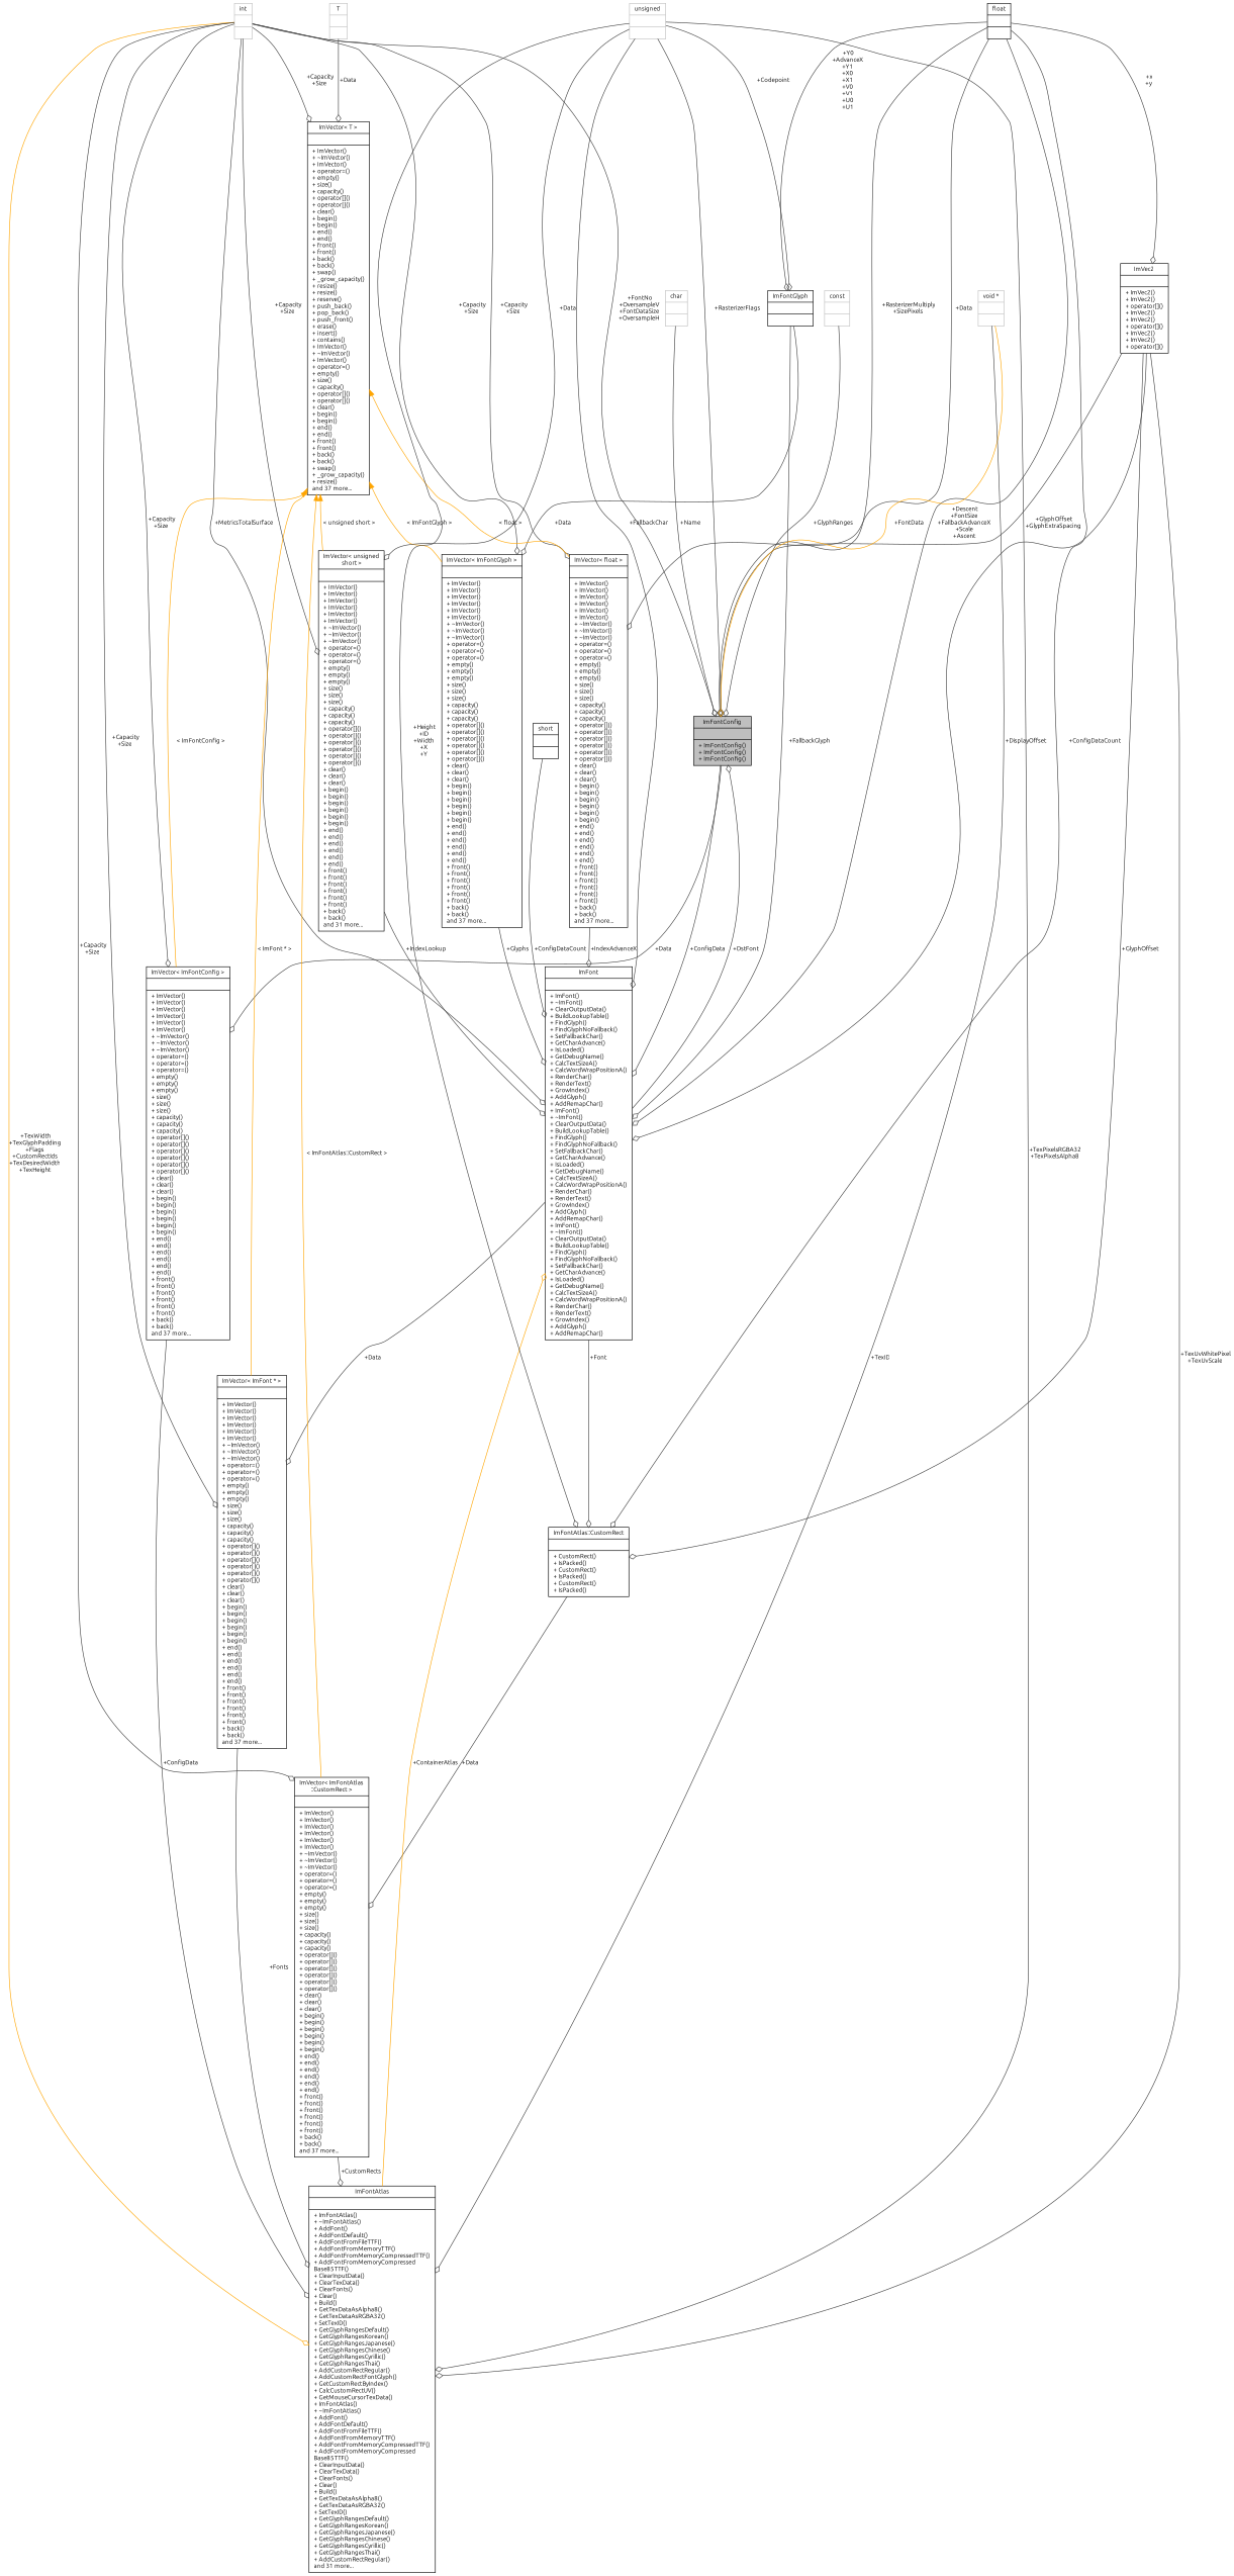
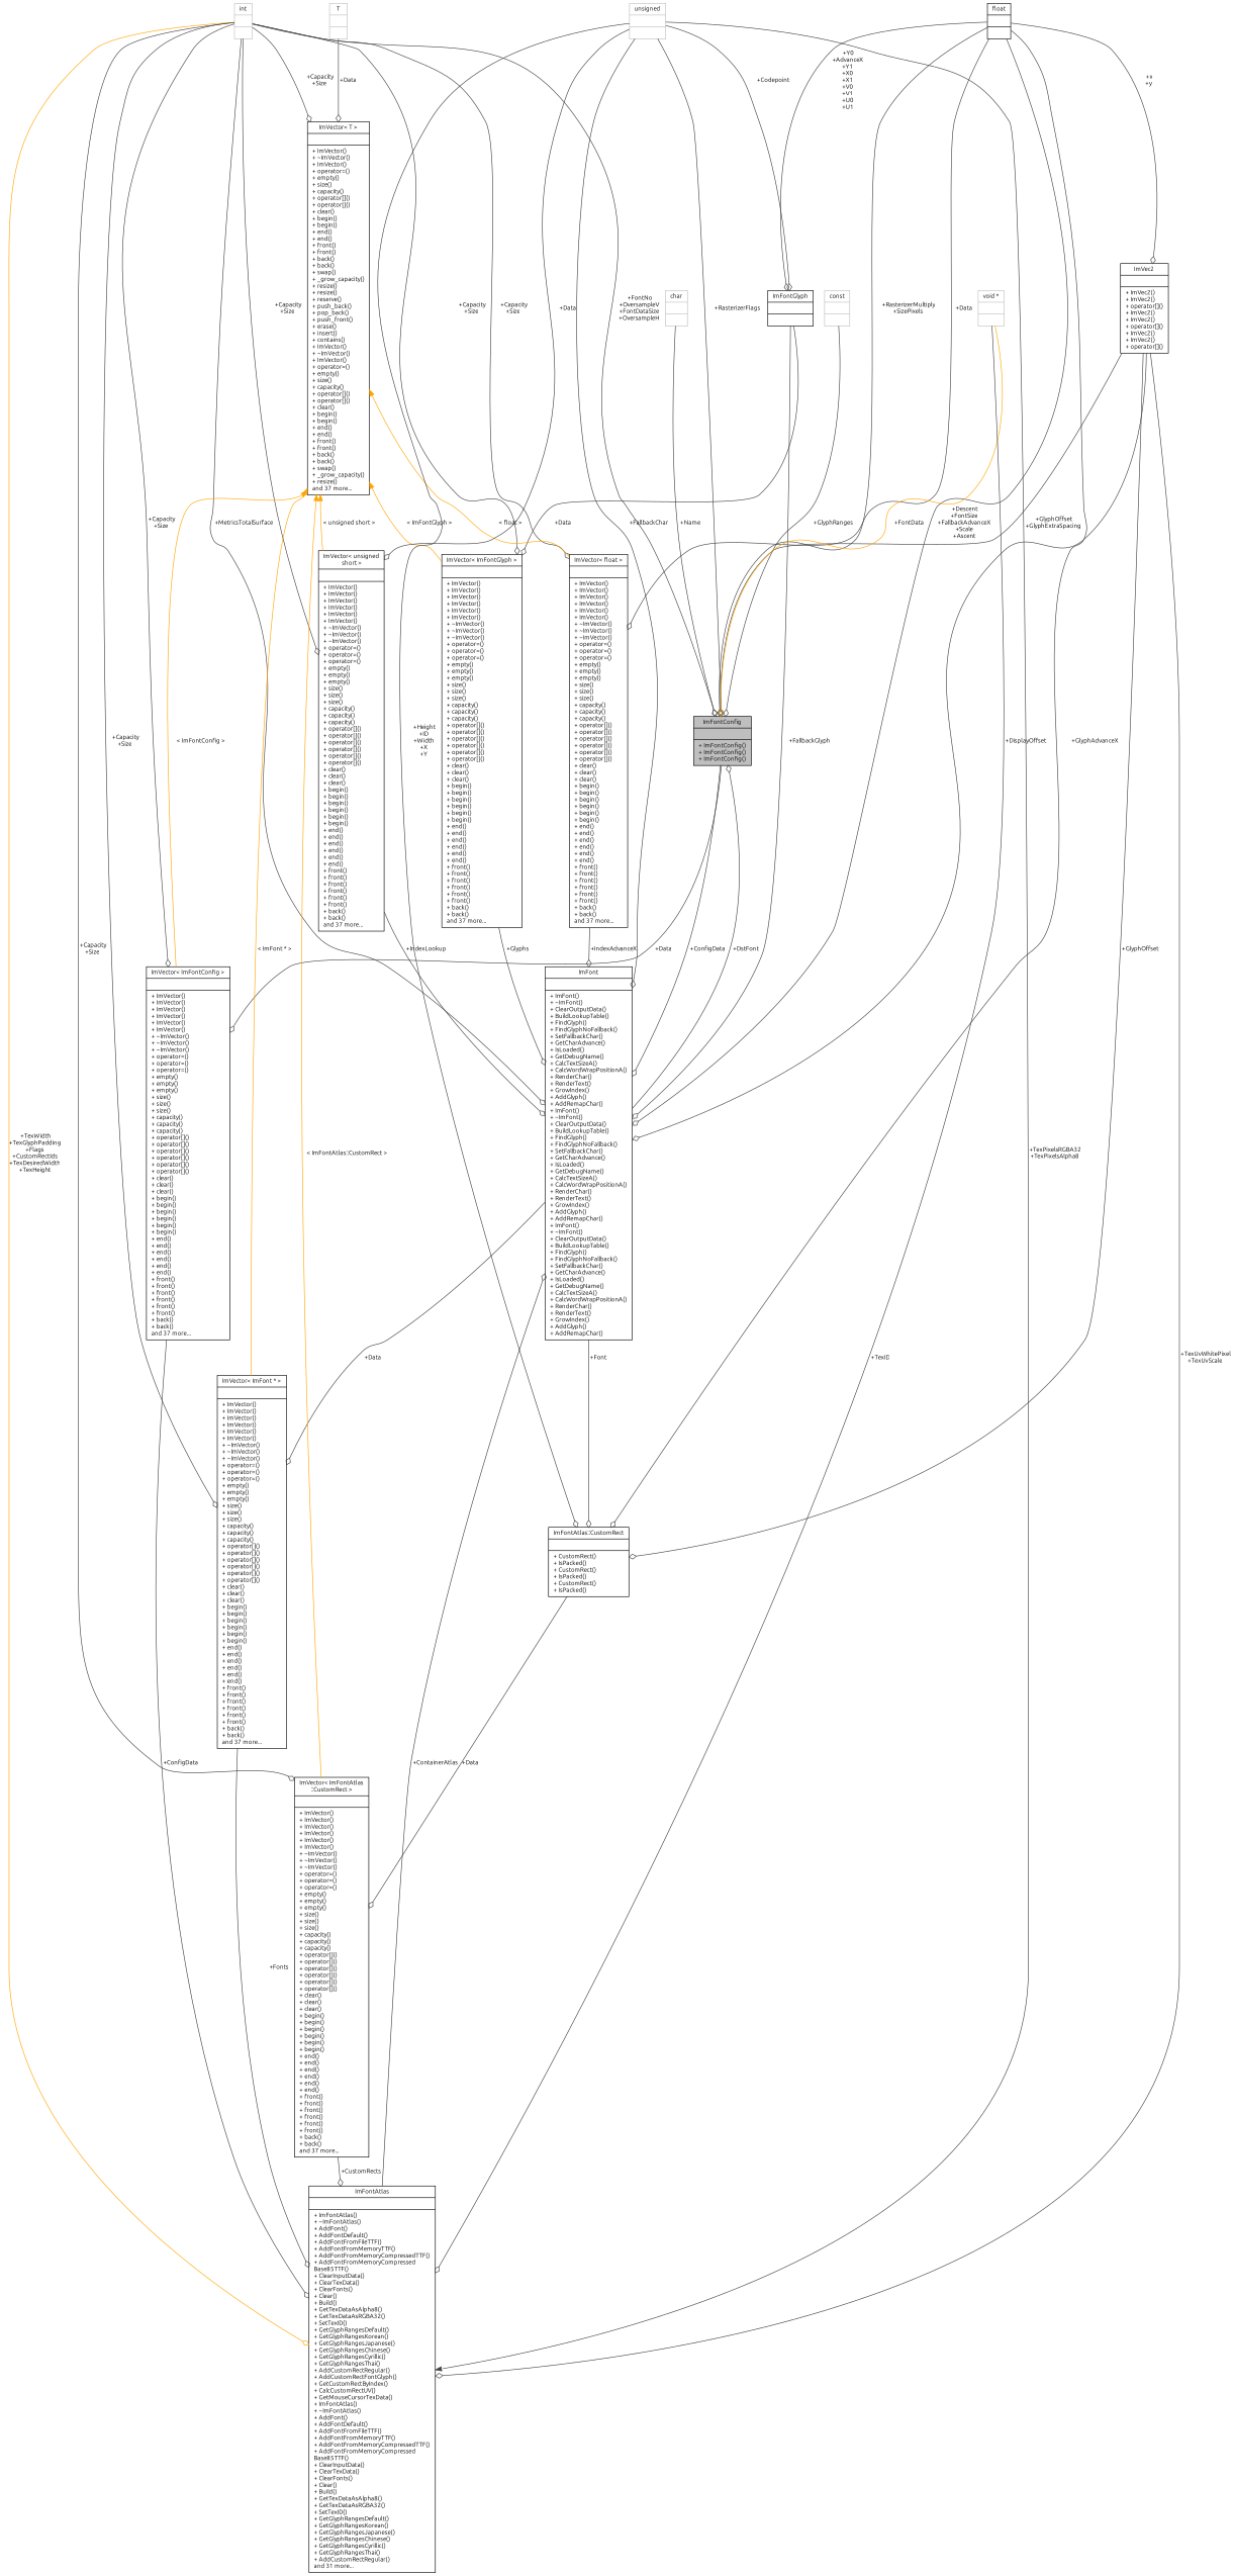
  digraph {
    fontname=Ubuntu
    node [color=black fontname=Ubuntu fontsize=10 shape=record]
    edge [arrowhead=odiamond color=grey25 fontname=Ubuntu fontsize=10 labelfontname=Helvetica labelfontsize=10 style=solid]
    n1 [fillcolor=grey75 fontcolor=black height=0.2 label="{ImFontConfig\n||+ ImFontConfig()\l+ ImFontConfig()\l+ ImFontConfig()\l}" style=filled width=0.4]
    n2 [height=0.2 label="{ImFont\n||+ ImFont()\l+ ~ImFont()\l+ ClearOutputData()\l+ BuildLookupTable()\l+ FindGlyph()\l+ FindGlyphNoFallback()\l+ SetFallbackChar()\l+ GetCharAdvance()\l+ IsLoaded()\l+ GetDebugName()\l+ CalcTextSizeA()\l+ CalcWordWrapPositionA()\l+ RenderChar()\l+ RenderText()\l+ GrowIndex()\l+ AddGlyph()\l+ AddRemapChar()\l+ ImFont()\l+ ~ImFont()\l+ ClearOutputData()\l+ BuildLookupTable()\l+ FindGlyph()\l+ FindGlyphNoFallback()\l+ SetFallbackChar()\l+ GetCharAdvance()\l+ IsLoaded()\l+ GetDebugName()\l+ CalcTextSizeA()\l+ CalcWordWrapPositionA()\l+ RenderChar()\l+ RenderText()\l+ GrowIndex()\l+ AddGlyph()\l+ AddRemapChar()\l+ ImFont()\l+ ~ImFont()\l+ ClearOutputData()\l+ BuildLookupTable()\l+ FindGlyph()\l+ FindGlyphNoFallback()\l+ SetFallbackChar()\l+ GetCharAdvance()\l+ IsLoaded()\l+ GetDebugName()\l+ CalcTextSizeA()\l+ CalcWordWrapPositionA()\l+ RenderChar()\l+ RenderText()\l+ GrowIndex()\l+ AddGlyph()\l+ AddRemapChar()\l}" width=0.4]
    n3 [height=0.2 label="{ImVector\< ImFontConfig \>\n||+ ImVector()\l+ ImVector()\l+ ImVector()\l+ ImVector()\l+ ImVector()\l+ ImVector()\l+ ~ImVector()\l+ ~ImVector()\l+ ~ImVector()\l+ operator=()\l+ operator=()\l+ operator=()\l+ empty()\l+ empty()\l+ empty()\l+ size()\l+ size()\l+ size()\l+ capacity()\l+ capacity()\l+ capacity()\l+ operator[]()\l+ operator[]()\l+ operator[]()\l+ operator[]()\l+ operator[]()\l+ operator[]()\l+ clear()\l+ clear()\l+ clear()\l+ begin()\l+ begin()\l+ begin()\l+ begin()\l+ begin()\l+ begin()\l+ end()\l+ end()\l+ end()\l+ end()\l+ end()\l+ end()\l+ front()\l+ front()\l+ front()\l+ front()\l+ front()\l+ front()\l+ back()\l+ back()\land 37 more...\l}" width=0.4]
    n4 [height=0.2 label="{ImFontAtlas::CustomRect\n||+ CustomRect()\l+ IsPacked()\l+ CustomRect()\l+ IsPacked()\l+ CustomRect()\l+ IsPacked()\l}" width=0.4]
    n5 [height=0.2 label="{ImVector\< ImFont * \>\n||+ ImVector()\l+ ImVector()\l+ ImVector()\l+ ImVector()\l+ ImVector()\l+ ImVector()\l+ ~ImVector()\l+ ~ImVector()\l+ ~ImVector()\l+ operator=()\l+ operator=()\l+ operator=()\l+ empty()\l+ empty()\l+ empty()\l+ size()\l+ size()\l+ size()\l+ capacity()\l+ capacity()\l+ capacity()\l+ operator[]()\l+ operator[]()\l+ operator[]()\l+ operator[]()\l+ operator[]()\l+ operator[]()\l+ clear()\l+ clear()\l+ clear()\l+ begin()\l+ begin()\l+ begin()\l+ begin()\l+ begin()\l+ begin()\l+ end()\l+ end()\l+ end()\l+ end()\l+ end()\l+ end()\l+ front()\l+ front()\l+ front()\l+ front()\l+ front()\l+ front()\l+ back()\l+ back()\land 37 more...\l}" width=0.4]
    n6 [height=0.2 label="{ImFontAtlas\n||+ ImFontAtlas()\l+ ~ImFontAtlas()\l+ AddFont()\l+ AddFontDefault()\l+ AddFontFromFileTTF()\l+ AddFontFromMemoryTTF()\l+ AddFontFromMemoryCompressedTTF()\l+ AddFontFromMemoryCompressed\lBase85TTF()\l+ ClearInputData()\l+ ClearTexData()\l+ ClearFonts()\l+ Clear()\l+ Build()\l+ GetTexDataAsAlpha8()\l+ GetTexDataAsRGBA32()\l+ SetTexID()\l+ GetGlyphRangesDefault()\l+ GetGlyphRangesKorean()\l+ GetGlyphRangesJapanese()\l+ GetGlyphRangesChinese()\l+ GetGlyphRangesCyrillic()\l+ GetGlyphRangesThai()\l+ AddCustomRectRegular()\l+ AddCustomRectFontGlyph()\l+ GetCustomRectByIndex()\l+ CalcCustomRectUV()\l+ GetMouseCursorTexData()\l+ ImFontAtlas()\l+ ~ImFontAtlas()\l+ AddFont()\l+ AddFontDefault()\l+ AddFontFromFileTTF()\l+ AddFontFromMemoryTTF()\l+ AddFontFromMemoryCompressedTTF()\l+ AddFontFromMemoryCompressed\lBase85TTF()\l+ ClearInputData()\l+ ClearTexData()\l+ ClearFonts()\l+ Clear()\l+ Build()\l+ GetTexDataAsAlpha8()\l+ GetTexDataAsRGBA32()\l+ SetTexID()\l+ GetGlyphRangesDefault()\l+ GetGlyphRangesKorean()\l+ GetGlyphRangesJapanese()\l+ GetGlyphRangesChinese()\l+ GetGlyphRangesCyrillic()\l+ GetGlyphRangesThai()\l+ AddCustomRectRegular()\land 31 more...\l}" width=0.4]
    n7 [height=0.2 label="{ImVec2\n||+ ImVec2()\l+ ImVec2()\l+ operator[]()\l+ ImVec2()\l+ ImVec2()\l+ operator[]()\l+ ImVec2()\l+ ImVec2()\l+ operator[]()\l}" width=0.4]
    n8 [height=0.2 label="{ImVector\< ImFontAtlas\l::CustomRect \>\n||+ ImVector()\l+ ImVector()\l+ ImVector()\l+ ImVector()\l+ ImVector()\l+ ImVector()\l+ ~ImVector()\l+ ~ImVector()\l+ ~ImVector()\l+ operator=()\l+ operator=()\l+ operator=()\l+ empty()\l+ empty()\l+ empty()\l+ size()\l+ size()\l+ size()\l+ capacity()\l+ capacity()\l+ capacity()\l+ operator[]()\l+ operator[]()\l+ operator[]()\l+ operator[]()\l+ operator[]()\l+ operator[]()\l+ clear()\l+ clear()\l+ clear()\l+ begin()\l+ begin()\l+ begin()\l+ begin()\l+ begin()\l+ begin()\l+ end()\l+ end()\l+ end()\l+ end()\l+ end()\l+ end()\l+ front()\l+ front()\l+ front()\l+ front()\l+ front()\l+ front()\l+ back()\l+ back()\land 37 more...\l}" width=0.4]
    n9 [height=0.2 label="{float\n||}" width=0.4]
    n10 [height=0.2 label="{ImFontGlyph\n||}" width=0.4]
    n11 [height=0.2 label="{ImVector\< float \>\n||+ ImVector()\l+ ImVector()\l+ ImVector()\l+ ImVector()\l+ ImVector()\l+ ImVector()\l+ ~ImVector()\l+ ~ImVector()\l+ ~ImVector()\l+ operator=()\l+ operator=()\l+ operator=()\l+ empty()\l+ empty()\l+ empty()\l+ size()\l+ size()\l+ size()\l+ capacity()\l+ capacity()\l+ capacity()\l+ operator[]()\l+ operator[]()\l+ operator[]()\l+ operator[]()\l+ operator[]()\l+ operator[]()\l+ clear()\l+ clear()\l+ clear()\l+ begin()\l+ begin()\l+ begin()\l+ begin()\l+ begin()\l+ begin()\l+ end()\l+ end()\l+ end()\l+ end()\l+ end()\l+ end()\l+ front()\l+ front()\l+ front()\l+ front()\l+ front()\l+ front()\l+ back()\l+ back()\land 37 more...\l}" width=0.4]
    n12 [height=0.2 label="{ImVector\< ImFontGlyph \>\n||+ ImVector()\l+ ImVector()\l+ ImVector()\l+ ImVector()\l+ ImVector()\l+ ImVector()\l+ ~ImVector()\l+ ~ImVector()\l+ ~ImVector()\l+ operator=()\l+ operator=()\l+ operator=()\l+ empty()\l+ empty()\l+ empty()\l+ size()\l+ size()\l+ size()\l+ capacity()\l+ capacity()\l+ capacity()\l+ operator[]()\l+ operator[]()\l+ operator[]()\l+ operator[]()\l+ operator[]()\l+ operator[]()\l+ clear()\l+ clear()\l+ clear()\l+ begin()\l+ begin()\l+ begin()\l+ begin()\l+ begin()\l+ begin()\l+ end()\l+ end()\l+ end()\l+ end()\l+ end()\l+ end()\l+ front()\l+ front()\l+ front()\l+ front()\l+ front()\l+ front()\l+ back()\l+ back()\land 37 more...\l}" width=0.4]
    n13 [color=grey75 height=0.2 label="{char\n||}" width=0.4]
    n14 [color=grey75 height=0.2 label="{int\n||}" width=0.4]
    n15 [height=0.2 label="{ImVector\< T \>\n||+ ImVector()\l+ ~ImVector()\l+ ImVector()\l+ operator=()\l+ empty()\l+ size()\l+ capacity()\l+ operator[]()\l+ operator[]()\l+ clear()\l+ begin()\l+ begin()\l+ end()\l+ end()\l+ front()\l+ front()\l+ back()\l+ back()\l+ swap()\l+ _grow_capacity()\l+ resize()\l+ resize()\l+ reserve()\l+ push_back()\l+ pop_back()\l+ push_front()\l+ erase()\l+ insert()\l+ contains()\l+ ImVector()\l+ ~ImVector()\l+ ImVector()\l+ operator=()\l+ empty()\l+ size()\l+ capacity()\l+ operator[]()\l+ operator[]()\l+ clear()\l+ begin()\l+ begin()\l+ end()\l+ end()\l+ front()\l+ front()\l+ back()\l+ back()\l+ swap()\l+ _grow_capacity()\l+ resize()\land 37 more...\l}" width=0.4]
-   n16 [height=0.2 label="{ImVector\< unsigned\l short \>\n||+ ImVector()\l+ ImVector()\l+ ImVector()\l+ ImVector()\l+ ImVector()\l+ ImVector()\l+ ~ImVector()\l+ ~ImVector()\l+ ~ImVector()\l+ operator=()\l+ operator=()\l+ operator=()\l+ empty()\l+ empty()\l+ empty()\l+ size()\l+ size()\l+ size()\l+ capacity()\l+ capacity()\l+ capacity()\l+ operator[]()\l+ operator[]()\l+ operator[]()\l+ operator[]()\l+ operator[]()\l+ operator[]()\l+ clear()\l+ clear()\l+ clear()\l+ begin()\l+ begin()\l+ begin()\l+ begin()\l+ begin()\l+ begin()\l+ end()\l+ end()\l+ end()\l+ end()\l+ end()\l+ end()\l+ front()\l+ front()\l+ front()\l+ front()\l+ front()\l+ front()\l+ back()\l+ back()\land 31 more...\l}" width=0.4]
+   n16 [height=0.2 label="{ImVector\< unsigned\l short \>\n||+ ImVector()\l+ ImVector()\l+ ImVector()\l+ ImVector()\l+ ImVector()\l+ ImVector()\l+ ~ImVector()\l+ ~ImVector()\l+ ~ImVector()\l+ operator=()\l+ operator=()\l+ operator=()\l+ empty()\l+ empty()\l+ empty()\l+ size()\l+ size()\l+ size()\l+ capacity()\l+ capacity()\l+ capacity()\l+ operator[]()\l+ operator[]()\l+ operator[]()\l+ operator[]()\l+ operator[]()\l+ operator[]()\l+ clear()\l+ clear()\l+ clear()\l+ begin()\l+ begin()\l+ begin()\l+ begin()\l+ begin()\l+ begin()\l+ end()\l+ end()\l+ end()\l+ end()\l+ end()\l+ end()\l+ front()\l+ front()\l+ front()\l+ front()\l+ front()\l+ front()\l+ back()\l+ back()\land 37 more...\l}" width=0.4]
    n17 [color=grey75 height=0.2 label="{unsigned\n||}" width=0.4]
    n18 [color=grey75 height=0.2 label="{const\n||}" width=0.4]
    n19 [color=grey75 height=0.2 label="{T\n||}" width=0.4]
-   n20 [height=0.2 label="{short\n||}" width=0.4]
    n21 [color=grey75 height=0.2 label="{void *\n||}" width=0.4]
    n1 -> n2 [label=" +ConfigData"]
    n1 -> n3 [label=" +Data"]
    n2 -> n1 [label=" +DstFont"]
    n2 -> n4 [label=" +Font"]
    n2 -> n5 [label=" +Data"]
    n3 -> n6 [label=" +ConfigData"]
    n4 -> n8 [label=" +Data"]
    n5 -> n6 [label=" +Fonts"]
-   n6 -> n2 [color=orange label=" +ContainerAtlas"]
+   n6 -> n2 [label=" +ContainerAtlas"]
    n7 -> n1 [label=" +GlyphOffset\n+GlyphExtraSpacing"]
    n7 -> n2 [label=" +DisplayOffset"]
    n7 -> n4 [label=" +GlyphOffset"]
    n7 -> n6 [label=" +TexUvWhitePixel\n+TexUvScale"]
    n8 -> n6 [label=" +CustomRects"]
    n9 -> n1 [label=" +RasterizerMultiply\n+SizePixels"]
    n9 -> n2 [label=" +Descent\n+FontSize\n+FallbackAdvanceX\n+Scale\n+Ascent"]
-   n9 -> n4 [label=" +ConfigDataCount"]
+   n9 -> n4 [label=" +GlyphAdvanceX"]
    n9 -> n7 [label=" +x\n+y"]
    n9 -> n10 [label=" +Y0\n+AdvanceX\n+Y1\n+X0\n+X1\n+V0\n+V1\n+U0\n+U1"]
    n9 -> n11 [label=" +Data"]
    n10 -> n2 [label=" +FallbackGlyph"]
    n10 -> n12 [label=" +Data"]
    n11 -> n2 [label=" +IndexAdvanceX"]
    n12 -> n2 [label=" +Glyphs"]
    n13 -> n1 [label=" +Name"]
    n14 -> n1 [label=" +FontNo\n+OversampleV\n+FontDataSize\n+OversampleH"]
    n14 -> n2 [label=" +MetricsTotalSurface"]
    n14 -> n3 [label=" +Capacity\n+Size"]
    n14 -> n5 [label=" +Capacity\n+Size"]
    n14 -> n6 [color=orange label=" +TexWidth\n+TexGlyphPadding\n+Flags\n+CustomRectIds\n+TexDesiredWidth\n+TexHeight"]
    n14 -> n8 [label=" +Capacity\n+Size"]
    n14 -> n11 [label=" +Capacity\n+Size"]
    n14 -> n12 [label=" +Capacity\n+Size"]
    n14 -> n15 [label=" +Capacity\n+Size"]
    n14 -> n16 [label=" +Capacity\n+Size"]
    n15 -> n3 [color=orange dir=back label=" \< ImFontConfig \>" arrowhead=""]
    n15 -> n5 [color=orange dir=back label=" \< ImFont * \>" arrowhead=""]
    n15 -> n8 [color=orange dir=back label=" \< ImFontAtlas::CustomRect \>" arrowhead=""]
    n15 -> n11 [color=orange dir=back label=" \< float \>" arrowhead=""]
    n15 -> n12 [color=orange dir=back label=" \< ImFontGlyph \>" arrowhead=""]
    n15 -> n16 [color=orange dir=back label=" \< unsigned short \>" arrowhead=""]
    n16 -> n2 [label=" +IndexLookup"]
    n17 -> n1 [label=" +RasterizerFlags"]
    n17 -> n2 [label=" +FallbackChar"]
    n17 -> n4 [label=" +Height\n+ID\n+Width\n+X\n+Y"]
-   n17 -> n6 [label=" +TexPixelsRGBA32\n+TexPixelsAlpha8"]
+   n17 -> n6 [arrowhead=normal label=" +TexPixelsRGBA32\n+TexPixelsAlpha8"]
    n17 -> n10 [label=" +Codepoint"]
    n17 -> n16 [label=" +Data"]
    n18 -> n1 [label=" +GlyphRanges"]
    n19 -> n15 [label=" +Data"]
-   n20 -> n2 [label=" +ConfigDataCount"]
    n21 -> n1 [color=orange label=" +FontData"]
    n21 -> n6 [label=" +TexID"]
  }
